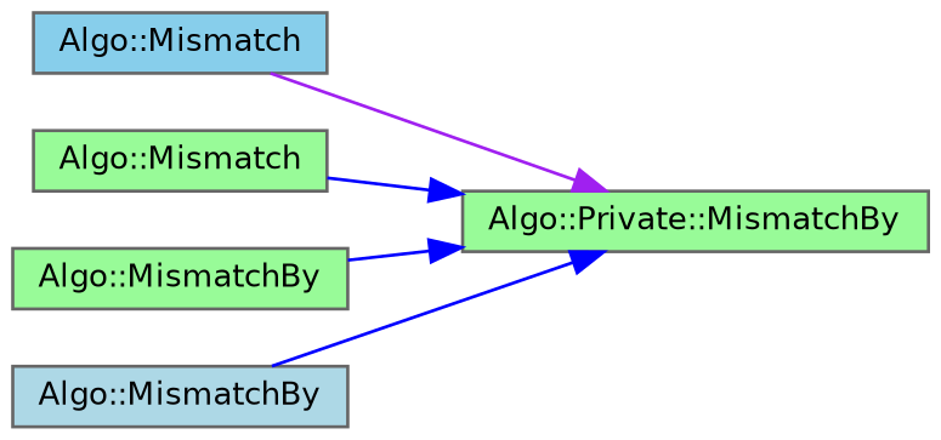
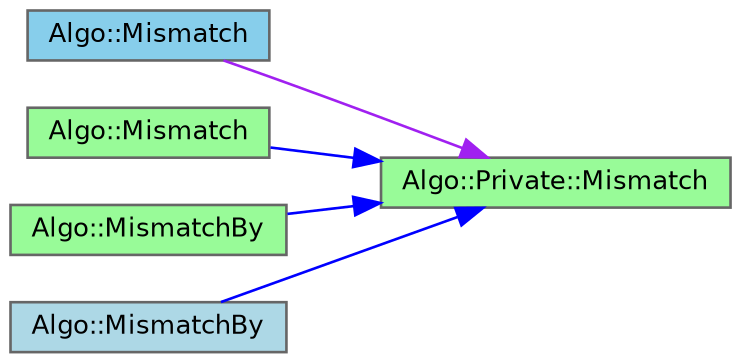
  digraph {
    rankdir=RL
    node [color=grey40 fillcolor=palegreen fontname=Helvetica fontsize=10 shape=box style=filled]
    edge [color=blue dir=back fontname=Helvetica fontsize=10 labelfontname=Helvetica labelfontsize=10 style=solid]
-   n1 [color=gray40 fontcolor=black height=0.2 label="Algo::Private::MismatchBy" width=0.4]
+   n1 [color=gray40 fontcolor=black height=0.2 label="Algo::Private::Mismatch" width=0.4]
    n2 [fillcolor=skyblue height=0.2 label="Algo::Mismatch" width=0.4]
    n3 [height=0.2 label="Algo::Mismatch" width=0.4]
    n4 [height=0.2 label="Algo::MismatchBy" width=0.4]
    n5 [fillcolor=lightblue height=0.2 label="Algo::MismatchBy" width=0.4]
    n1 -> n2 [color=purple]
    n1 -> n3
    n1 -> n4
    n1 -> n5
  }
